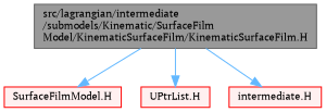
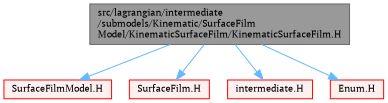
  digraph {
    fontname="PT Serif"
    node [color=red fillcolor="#FFF0F0" fontname="PT Serif" fontsize=10 shape=box style=filled]
    edge [color=steelblue1 fontname="PT Serif" fontsize=10 labelfontname=Helvetica labelfontsize=10 style=solid]
    n1 [color=gray40 fillcolor=grey60 fontcolor=black height=0.2 label="src/lagrangian/intermediate\l/submodels/Kinematic/SurfaceFilm\lModel/KinematicSurfaceFilm/KinematicSurfaceFilm.H" width=0.4]
    n2 [height=0.2 label="SurfaceFilmModel.H" width=0.4]
-   n3 [height=0.2 label="UPtrList.H" width=0.4]
+   n3 [height=0.2 label="SurfaceFilm.H" width=0.4]
    n4 [height=0.2 label="intermediate.H" width=0.4]
+   n5 [height=0.2 label="Enum.H" width=0.4]
    n1 -> n2
    n1 -> n3
    n1 -> n4
+   n1 -> n5
  }
